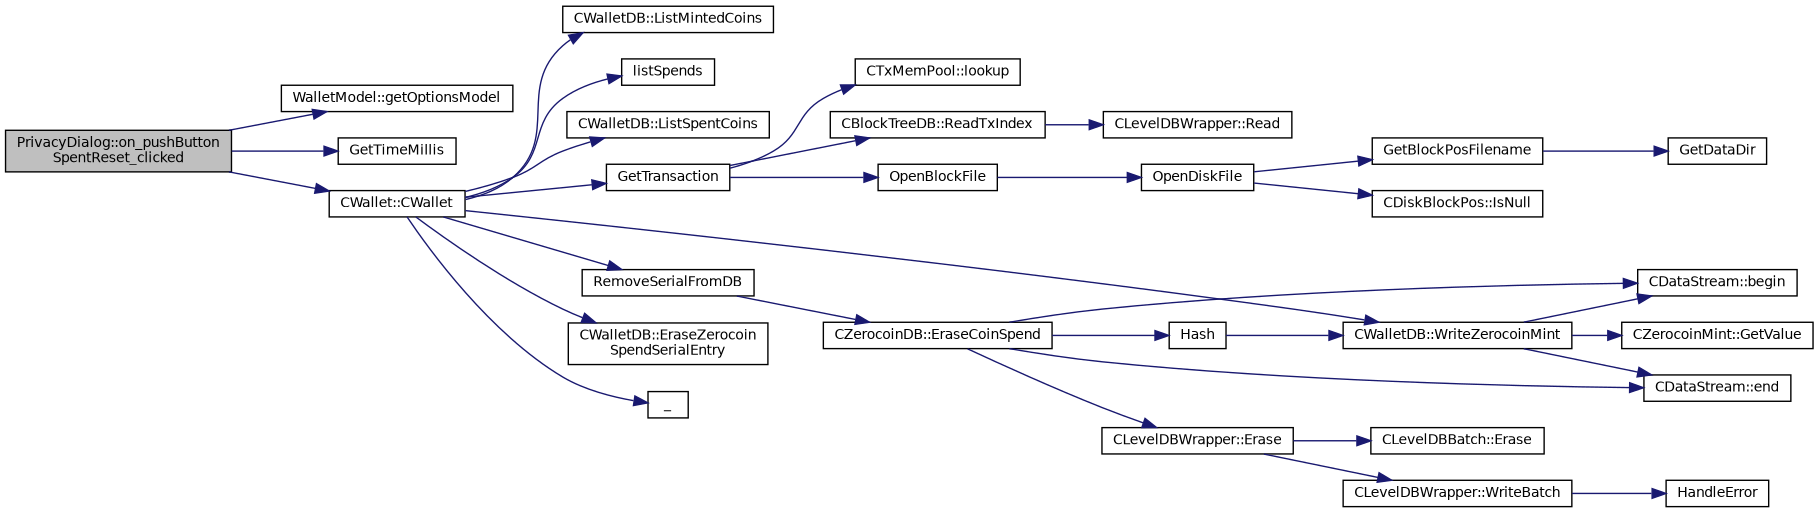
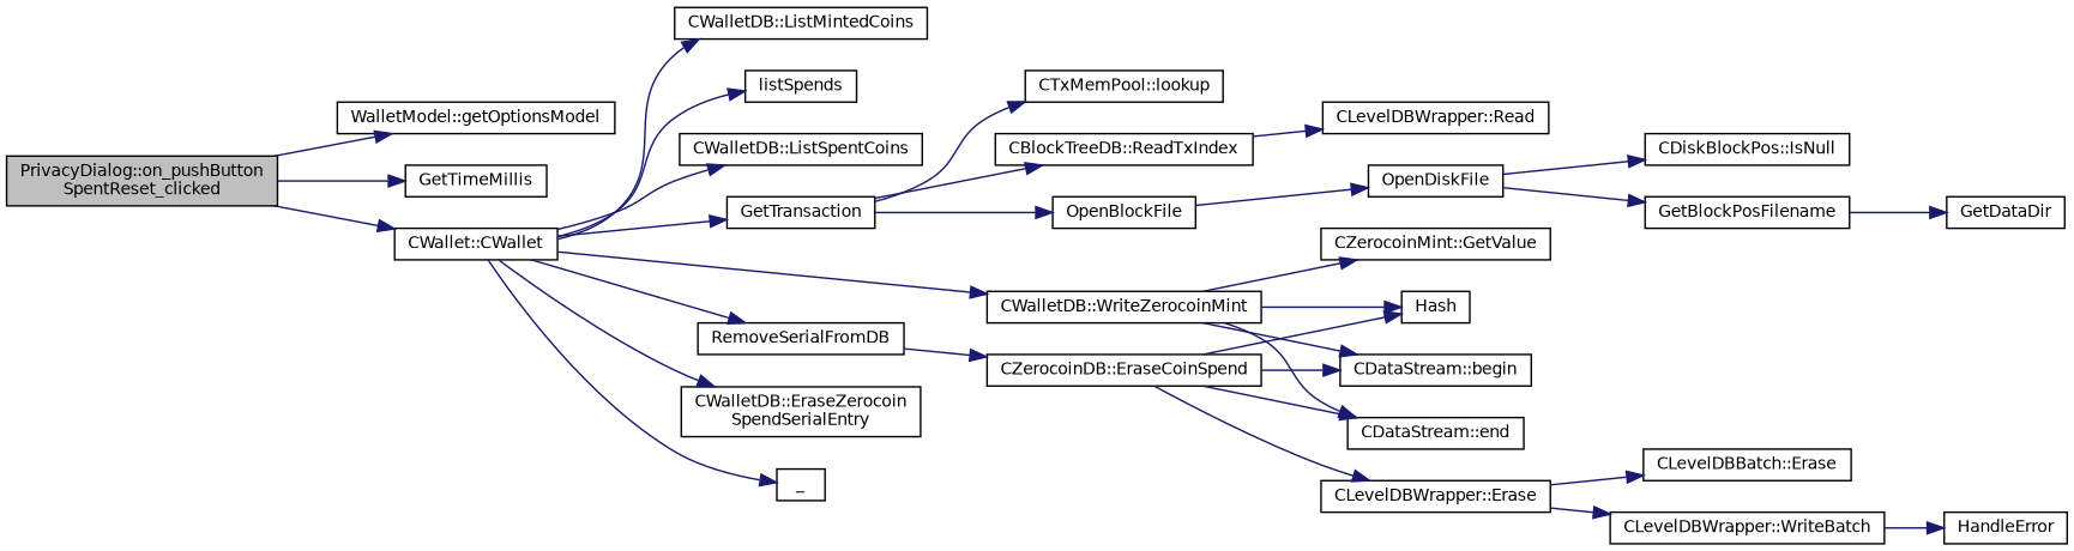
  digraph {
    rankdir=LR
    node [color=black fillcolor=white fontname=Helvetica fontsize=10 shape=record style=filled]
    edge [color=midnightblue fontname=Helvetica fontsize=10 labelfontname=Helvetica labelfontsize=10 style=solid]
    n1 [fillcolor=grey75 fontcolor=black height=0.2 label="PrivacyDialog::on_pushButton\lSpentReset_clicked" width=0.4]
    n2 [height=0.2 label="WalletModel::getOptionsModel" width=0.4]
    n3 [height=0.2 label=GetTimeMillis width=0.4]
    n4 [height=0.2 label="CWallet::CWallet" width=0.4]
    n5 [height=0.2 label="CWalletDB::ListMintedCoins" width=0.4]
    n6 [height=0.2 label=listSpends width=0.4]
    n7 [height=0.2 label="CWalletDB::ListSpentCoins" width=0.4]
    n8 [height=0.2 label=GetTransaction width=0.4]
    n9 [height=0.2 label=RemoveSerialFromDB width=0.4]
    n10 [height=0.2 label="CWalletDB::WriteZerocoinMint" width=0.4]
    n11 [height=0.2 label="CWalletDB::EraseZerocoin\lSpendSerialEntry" width=0.4]
    n12 [height=0.2 label=_ width=0.4]
    n13 [height=0.2 label="CTxMemPool::lookup" width=0.4]
    n14 [height=0.2 label="CBlockTreeDB::ReadTxIndex" width=0.4]
    n15 [height=0.2 label=OpenBlockFile width=0.4]
    n16 [height=0.2 label="CZerocoinDB::EraseCoinSpend" width=0.4]
    n17 [height=0.2 label=Hash width=0.4]
    n18 [height=0.2 label="CDataStream::begin" width=0.4]
    n19 [height=0.2 label="CDataStream::end" width=0.4]
    n20 [height=0.2 label="CZerocoinMint::GetValue" width=0.4]
    n21 [height=0.2 label="CLevelDBWrapper::Read" width=0.4]
    n22 [height=0.2 label=OpenDiskFile width=0.4]
    n23 [height=0.2 label="CDiskBlockPos::IsNull" width=0.4]
    n24 [height=0.2 label=GetBlockPosFilename width=0.4]
    n25 [height=0.2 label=GetDataDir width=0.4]
    n26 [height=0.2 label="CLevelDBWrapper::Erase" width=0.4]
    n27 [height=0.2 label="CLevelDBBatch::Erase" width=0.4]
    n28 [height=0.2 label="CLevelDBWrapper::WriteBatch" width=0.4]
    n29 [height=0.2 label=HandleError width=0.4]
    n1 -> n2
    n1 -> n3
    n1 -> n4
    n4 -> n5
    n4 -> n6
    n4 -> n7
    n4 -> n8
    n4 -> n9
    n4 -> n10
    n4 -> n11
    n4 -> n12
    n8 -> n13
    n8 -> n14
    n8 -> n15
    n9 -> n16
-   n17 -> n10
+   n10 -> n17
    n10 -> n18
    n10 -> n19
    n10 -> n20
    n14 -> n21
    n15 -> n22
    n16 -> n17
    n16 -> n18
    n16 -> n19
    n16 -> n26
    n22 -> n23
    n22 -> n24
    n24 -> n25
    n26 -> n27
    n26 -> n28
    n28 -> n29
  }
